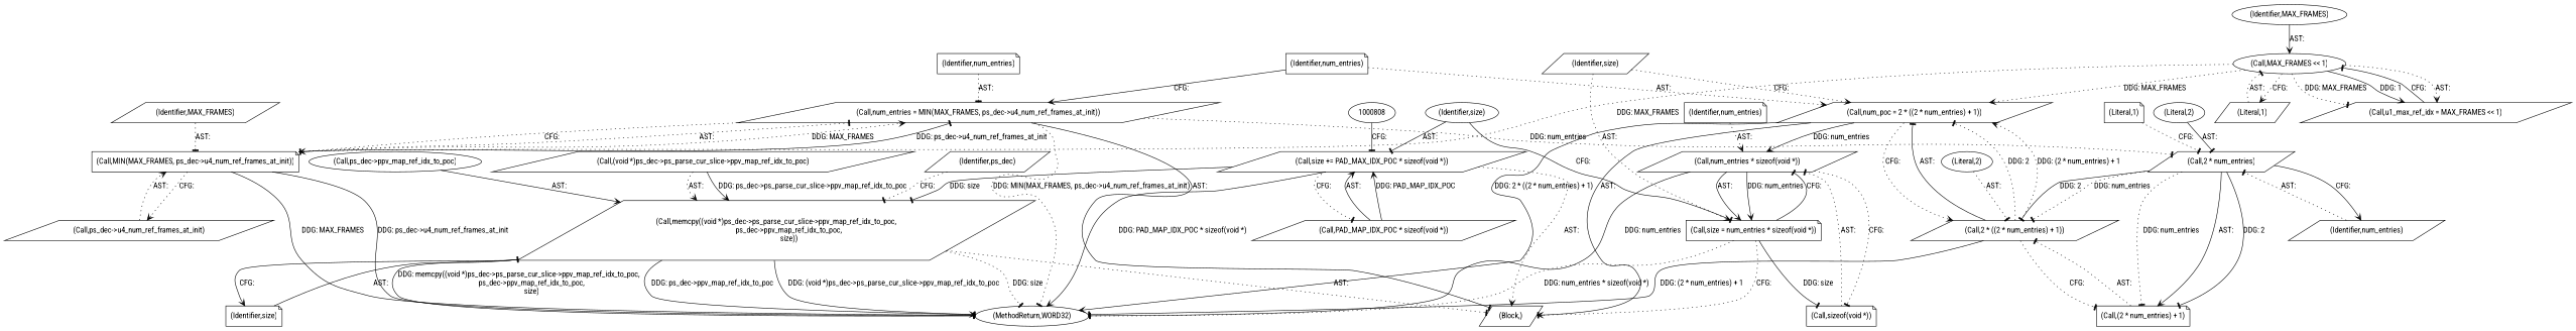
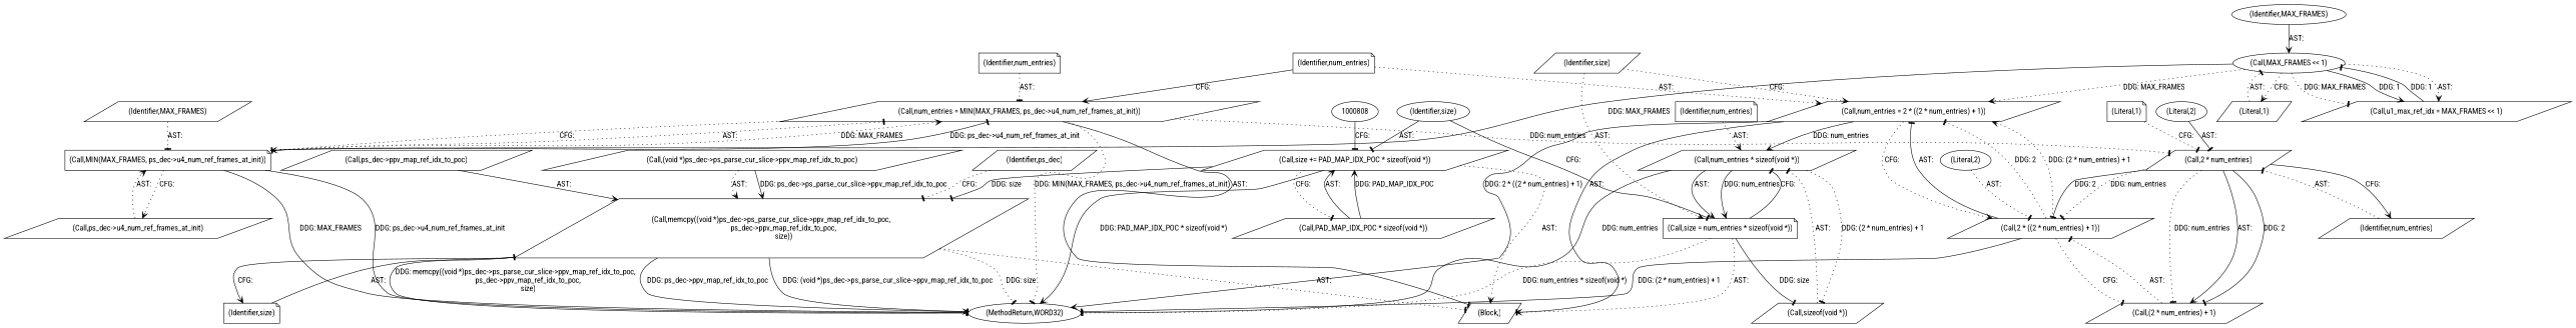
  digraph {
    fontname="Roboto Condensed"
    node [fontname="Roboto Condensed" shape=parallelogram]
    edge [arrowhead=tee fontname="Roboto Condensed" style=solid]
    n1 [label="(Call,num_entries * sizeof(void *))"]
    n2 [label="(Call,size = num_entries * sizeof(void *))" shape=note]
-   n3 [label="(Call,sizeof(void *))" shape=note]
+   n3 [label="(Call,sizeof(void *))"]
    n4 [label="(MethodReturn,WORD32)" shape=ellipse]
    n5 [label="(Block,)"]
-   n6 [label="(Call,num_poc = 2 * ((2 * num_entries) + 1))"]
+   n6 [label="(Call,num_entries = 2 * ((2 * num_entries) + 1))"]
    n7 [label="(Call,2 * ((2 * num_entries) + 1))"]
-   n8 [label="(Call,(2 * num_entries) + 1)" shape=note]
+   n8 [label="(Call,(2 * num_entries) + 1)"]
    n9 [label="(Call,2 * num_entries)"]
    n10 [label="(Identifier,num_entries)"]
    n11 [label="(Call,num_entries = MIN(MAX_FRAMES, ps_dec->u4_num_ref_frames_at_init))"]
    n12 [label="(Call,MIN(MAX_FRAMES, ps_dec->u4_num_ref_frames_at_init))" shape=note]
    n13 [label="(Call,ps_dec->u4_num_ref_frames_at_init)"]
    n14 [label="(Call,MAX_FRAMES << 1)" shape=ellipse]
    n15 [label="(Literal,1)"]
    n16 [label="(Call,u1_max_ref_idx = MAX_FRAMES << 1)"]
-   n17 [label="(Call,size += PAD_MAX_IDX_POC * sizeof(void *))"]
+   n17 [label="(Call,size += PAD_MAP_IDX_POC * sizeof(void *))"]
    n18 [label="(Call,memcpy((void *)ps_dec->ps_parse_cur_slice->ppv_map_ref_idx_to_poc,\n               ps_dec->ppv_map_ref_idx_to_poc,\n               size))"]
    n19 [label="(Call,PAD_MAP_IDX_POC * sizeof(void *))"]
    n20 [label="(Identifier,size)" shape=note]
    n21 [label="(Literal,2)" shape=ellipse]
    n22 [label="(Identifier,num_entries)" shape=note]
    n23 [label="(Identifier,ps_dec)"]
-   n24 [label="(Call,ps_dec->ppv_map_ref_idx_to_poc)" shape=ellipse]
+   n24 [label="(Call,ps_dec->ppv_map_ref_idx_to_poc)"]
    n25 [label="(Identifier,num_entries)" shape=note]
    n26 [label="(Literal,1)" shape=note]
    n27 [label="(Literal,2)" shape=ellipse]
    n28 [label="(Identifier,MAX_FRAMES)" shape=ellipse]
    n29 [label="(Call,(void *)ps_dec->ps_parse_cur_slice->ppv_map_ref_idx_to_poc)"]
    n30 [label="(Identifier,size)" shape=ellipse]
    n31 [label="(Identifier,num_entries)" shape=note]
    n32 [label="(Identifier,size)"]
    n33 [label="(Identifier,MAX_FRAMES)"]
    1000808 [shape=ellipse]
    n1 -> n2 [arrowhead=vee label="AST: "]
    n1 -> n2 [arrowhead=vee label="DDG: num_entries"]
-   n1 -> n3 [label="CFG: " style=dotted]
+   n1 -> n3 [label="DDG: (2 * num_entries) + 1" style=dotted]
    n1 -> n4 [label="DDG: num_entries"]
    n2 -> n1 [label="CFG: "]
    n2 -> n3 [label="DDG: size"]
    n2 -> n4 [label="DDG: num_entries * sizeof(void *)" style=dotted]
-   n2 -> n5 [arrowhead=vee label="CFG: " style=dotted]
+   n2 -> n5 [arrowhead=vee label="AST: " style=dotted]
    n3 -> n1 [label="AST: " style=dotted]
    n6 -> n1 [arrowhead=vee label="DDG: num_entries"]
    n6 -> n4 [arrowhead=vee label="DDG: 2 * ((2 * num_entries) + 1)"]
    n6 -> n5 [label="AST: "]
    n6 -> n7 [arrowhead=vee label="CFG: " style=dotted]
    n7 -> n4 [label="DDG: (2 * num_entries) + 1"]
    n7 -> n6 [label="AST: "]
    n7 -> n6 [label="DDG: 2" style=dotted]
    n7 -> n6 [arrowhead=vee label="DDG: (2 * num_entries) + 1" style=dotted]
    n7 -> n8 [label="CFG: " style=dotted]
    n8 -> n7 [label="AST: " style=dotted]
    n9 -> n7 [label="DDG: 2"]
    n9 -> n7 [label="DDG: num_entries" style=dotted]
    n9 -> n8 [arrowhead=vee label="AST: "]
    n9 -> n8 [label="DDG: 2"]
    n9 -> n8 [label="DDG: num_entries" style=dotted]
    n9 -> n10 [arrowhead=vee label="CFG: "]
    n10 -> n9 [label="AST: " style=dotted]
    n11 -> n4 [label="DDG: MIN(MAX_FRAMES, ps_dec->u4_num_ref_frames_at_init)" style=dotted]
    n11 -> n5 [label="AST: "]
    n11 -> n9 [label="DDG: num_entries" style=dotted]
    n11 -> n12 [arrowhead=vee label="CFG: " style=dotted]
    n12 -> n4 [label="DDG: MAX_FRAMES"]
    n12 -> n4 [label="DDG: ps_dec->u4_num_ref_frames_at_init"]
    n12 -> n11 [label="AST: " style=dotted]
    n12 -> n11 [arrowhead=vee label="DDG: MAX_FRAMES" style=dotted]
    n12 -> n11 [label="DDG: ps_dec->u4_num_ref_frames_at_init"]
    n12 -> n13 [arrowhead=vee label="CFG: " style=dotted]
    n13 -> n12 [arrowhead=vee label="AST: " style=dotted]
    n14 -> n6 [arrowhead=vee label="DDG: MAX_FRAMES" style=dotted]
-   n14 -> n12 [label="DDG: MAX_FRAMES" style=dotted]
+   n14 -> n12 [label="DDG: MAX_FRAMES"]
    n14 -> n15 [arrowhead=vee label="CFG: " style=dotted]
    n14 -> n16 [arrowhead=vee label="AST: " style=dotted]
    n14 -> n16 [label="DDG: MAX_FRAMES" style=dotted]
    n14 -> n16 [arrowhead=vee label="DDG: 1"]
    n15 -> n14 [label="AST: " style=dotted]
-   n16 -> n14 [label="CFG: "]
+   n16 -> n14 [label="DDG: 1"]
    n17 -> n4 [arrowhead=vee label="DDG: PAD_MAP_IDX_POC * sizeof(void *)"]
    n17 -> n5 [arrowhead=vee label="AST: " style=dotted]
    n17 -> n18 [label="DDG: size"]
    n17 -> n19 [label="CFG: " style=dotted]
    n18 -> n4 [label="DDG: (void *)ps_dec->ps_parse_cur_slice->ppv_map_ref_idx_to_poc"]
    n18 -> n4 [label="DDG: size" style=dotted]
    n18 -> n4 [label="DDG: memcpy((void *)ps_dec->ps_parse_cur_slice->ppv_map_ref_idx_to_poc,\n               ps_dec->ppv_map_ref_idx_to_poc,\n               size)"]
    n18 -> n4 [arrowhead=vee label="DDG: ps_dec->ppv_map_ref_idx_to_poc"]
    n18 -> n5 [label="AST: " style=dotted]
    n18 -> n20 [arrowhead=vee label="CFG: "]
    n19 -> n17 [arrowhead=vee label="AST: "]
    n19 -> n17 [arrowhead=vee label="DDG: PAD_MAP_IDX_POC"]
    n20 -> n18 [label="AST: "]
    n21 -> n9 [label="AST: "]
    n22 -> n1 [arrowhead=vee label="AST: " style=dotted]
    n23 -> n18 [label="CFG: " style=dotted]
    n24 -> n18 [arrowhead=vee label="AST: "]
    n25 -> n11 [label="AST: " style=dotted]
    n26 -> n9 [label="CFG: " style=dotted]
    n27 -> n7 [label="AST: " style=dotted]
    n28 -> n14 [arrowhead=vee label="AST: "]
    n29 -> n18 [arrowhead=vee label="AST: " style=dotted]
    n29 -> n18 [arrowhead=vee label="DDG: ps_dec->ps_parse_cur_slice->ppv_map_ref_idx_to_poc"]
    n30 -> n2 [label="CFG: "]
    n30 -> n17 [label="AST: "]
    n31 -> n6 [arrowhead=vee label="AST: " style=dotted]
    n31 -> n11 [arrowhead=vee label="CFG: "]
    n32 -> n2 [arrowhead=vee label="AST: " style=dotted]
    n32 -> n6 [arrowhead=vee label="CFG: " style=dotted]
    n33 -> n12 [label="AST: " style=dotted]
    1000808 -> n17 [label="CFG: "]
  }
